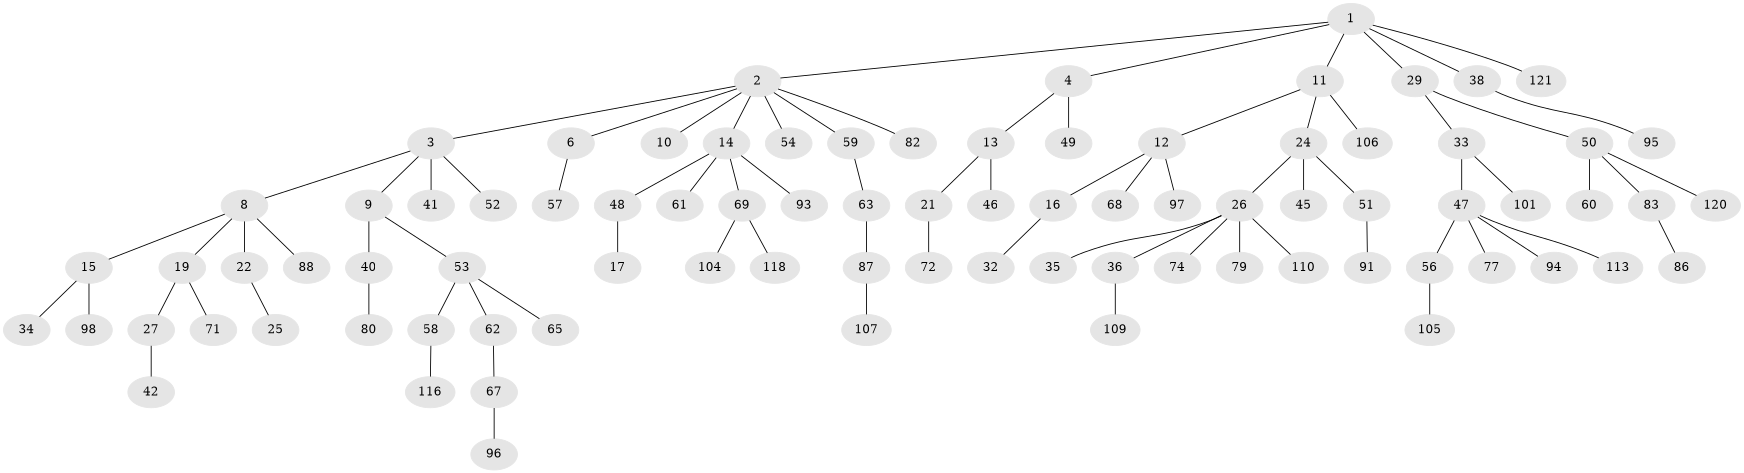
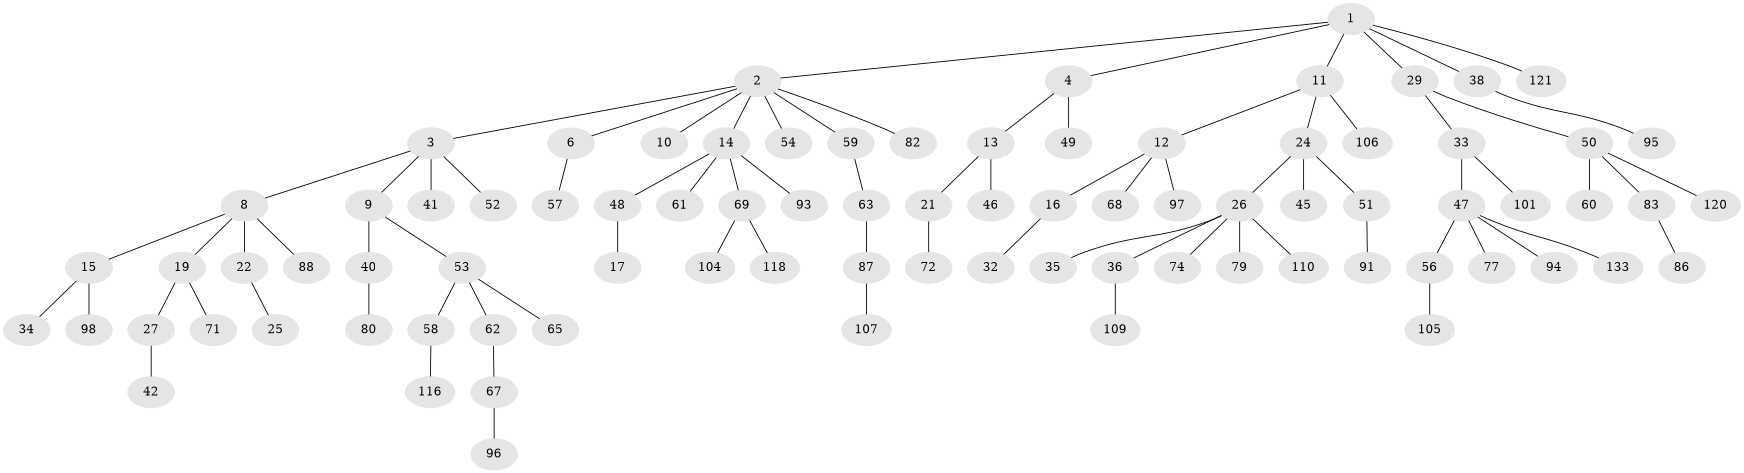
  graph {
    node [color=gray90 style=filled]
    1 [super="+28"]
    2 [super="+55"]
    4 [super="+5"]
    11 [super="+115"]
    29 [super="+37"]
    38
    121
    3 [super="+7"]
    6 [super="+76"]
    10 [super="+23"]
    14 [super="+44"]
    54
    59
    82
    13 [super="+100"]
    49 [super="+84"]
    12 [super="+30"]
    24 [super="+81"]
    106
    33
    50
    95
    8 [super="+18"]
    9 [super="+20"]
    41 [super="+102"]
    52 [super="+89"]
    57 [super="+64"]
    48
    61
    69 [super="+90"]
    93
    63 [super="+85"]
    15 [super="+31"]
    19 [super="+75"]
    22 [super="+123"]
    88
    40 [super="+73"]
    53 [super="+108"]
    21
    46
    34
    98 [super="+112"]
    27 [super="+111"]
    71
    25
    80
    58
    62
    65 [super="+117"]
    16 [super="+92"]
    68 [super="+119"]
    97
    26 [super="+39"]
    45
    51
    32 [super="+70"]
    72
    17
    104
    118
    42 [super="+122"]
    35
    36 [super="+43"]
    74 [super="+103"]
    79
    110
    91
    109
    47 [super="+78"]
    101
    60 [super="+66"]
    83 [super="+114"]
    120
    56
    77
    94
-   113
+   113 [label=133]
    105
    86
    116
    67 [super="+99"]
    87
    96
    107
    1 -- 2
    1 -- 4
    1 -- 11
    1 -- 29
    1 -- 38
    1 -- 121
    2 -- 3
    2 -- 6
    2 -- 10
    2 -- 14
    2 -- 54
    2 -- 59
    2 -- 82
    4 -- 13
    4 -- 49
    11 -- 12
    11 -- 24
    11 -- 106
    29 -- 33
    29 -- 50
    38 -- 95
    3 -- 8
    3 -- 9
    3 -- 41
    3 -- 52
    6 -- 57
    14 -- 48
    14 -- 61
    14 -- 69
    14 -- 93
    59 -- 63
    13 -- 21
    13 -- 46
    12 -- 16
    12 -- 68
    12 -- 97
    24 -- 26
    24 -- 45
    24 -- 51
    33 -- 47
    33 -- 101
    50 -- 60
    50 -- 83
    50 -- 120
    8 -- 15
    8 -- 19
    8 -- 22
    8 -- 88
    9 -- 40
    9 -- 53
    48 -- 17
    69 -- 104
    69 -- 118
    63 -- 87
    15 -- 34
    15 -- 98
    19 -- 27
    19 -- 71
    22 -- 25
    40 -- 80
    53 -- 58
    53 -- 62
    53 -- 65
    21 -- 72
    27 -- 42
    58 -- 116
    62 -- 67
    16 -- 32
    26 -- 35
    26 -- 36
    26 -- 74
    26 -- 79
    26 -- 110
    51 -- 91
    36 -- 109
    47 -- 56
    47 -- 77
    47 -- 94
    47 -- 113
    83 -- 86
    56 -- 105
    67 -- 96
    87 -- 107
  }
